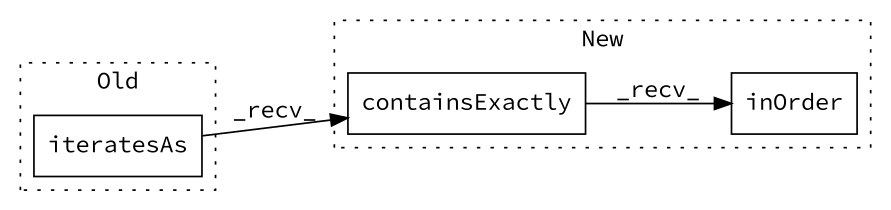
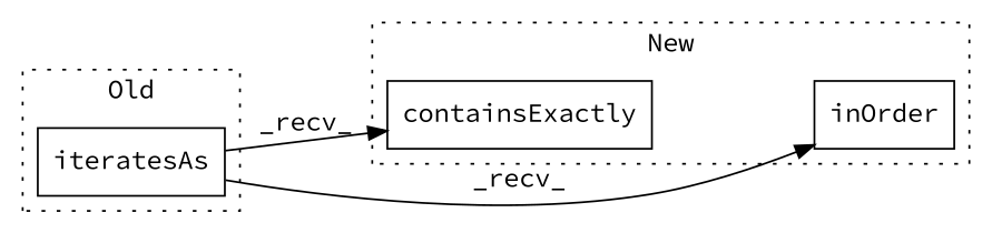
  digraph {
    fontname="Source Code Pro"
    rankdir=LR
    node [a=32 fontname="Source Code Pro" shape=box]
    edge [fontname="Source Code Pro"]
    n1 [l="16,1" label=containsExactly s="10529,10603"]
    n2 [l=9 label=inOrder s=10614]
    n3 [l="20,1" label=iteratesAs s="10424,10502"]
    subgraph cluster_1 {
      label=New
      style=dotted
      n1
      n2
    }
    subgraph cluster_2 {
      label=Old
      style=dotted
      n3
    }
-   n1 -> n2 [label=_recv_]
+   n3 -> n2 [label=_recv_]
    n3 -> n1 [label=_recv_]
  }
